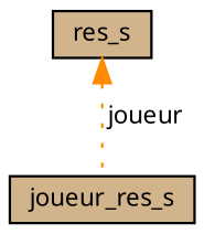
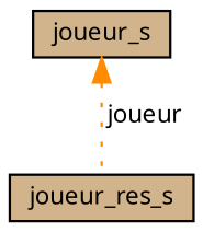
  digraph {
    fontname="Noto Sans"
    node [color=black fillcolor=tan fontname="Noto Sans" fontsize=10 shape=record style=filled]
    n1 [fontcolor=black height=0.2 label=joueur_res_s width=0.4]
-   n2 [height=0.2 label=res_s width=0.4]
+   n2 [height=0.2 label=joueur_s width=0.4]
    n2 -> n1 [color=darkorange dir=back fontname="Noto Sans" fontsize=10 label=" joueur" labelfontname=Helvetica labelfontsize=10 style=dotted]
  }
